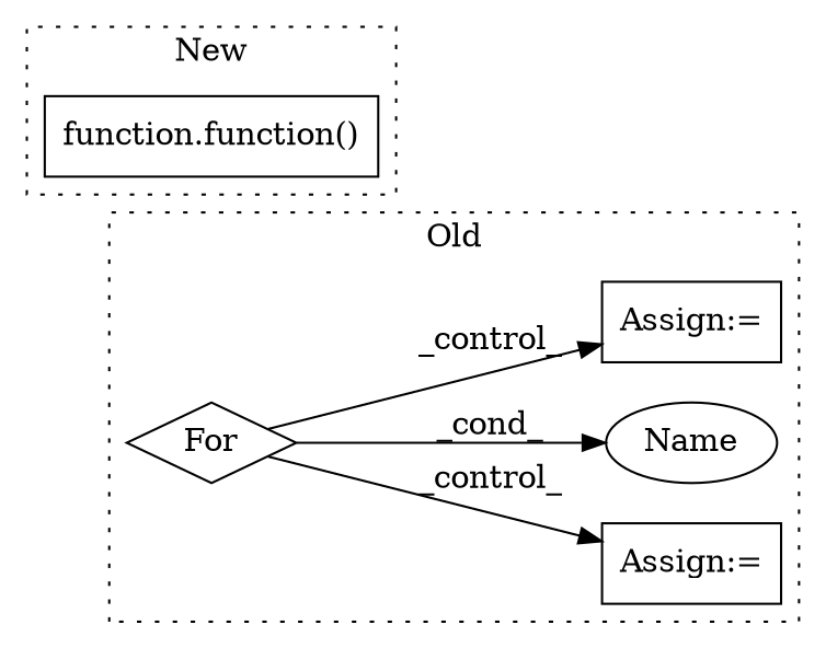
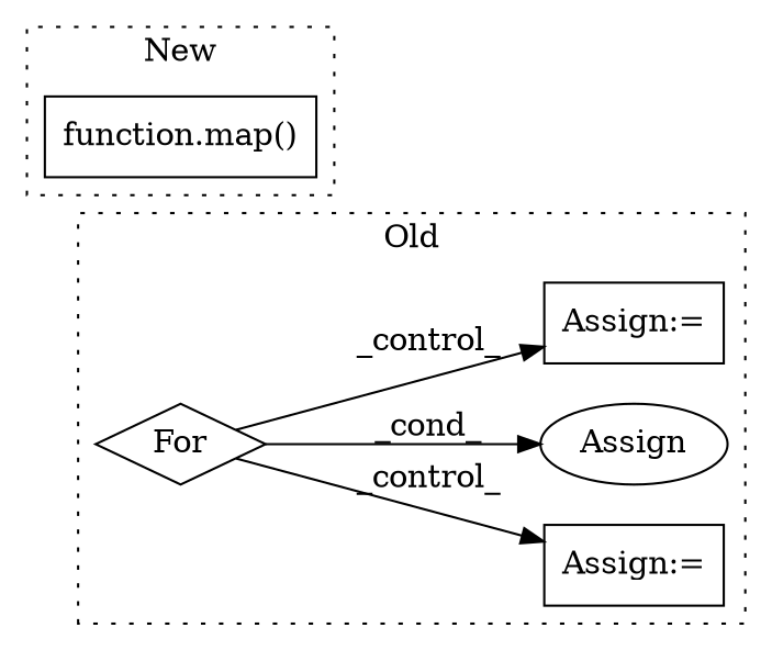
  digraph {
    rankdir=LR
    node [a=68 shape=box]
    n1 [a=107 l="4,52" label=For s="7156,7179" shape=diamond]
    n2 [l=3 label="Assign:=" s=7240]
-   n3 [a=87 l=7 label=Name s=7160 shape=ellipse]
+   n3 [a=87 l=7 label=Assign s=7160 shape=ellipse]
    n4 [l=4 label="Assign:=" s=7877]
-   n5 [a=75 l="4,1" label="function.function()" s="7926,7964"]
+   n5 [a=75 l="4,1" label="function.map()" s="7926,7964"]
    subgraph cluster_1 {
      label=Old
      style=dotted
      n1
      n2
      n3
      n4
    }
    subgraph cluster_2 {
      label=New
      style=dotted
      n5
    }
    n1 -> n2 [label=_control_]
    n1 -> n3 [label=_cond_]
    n1 -> n4 [label=_control_]
  }
